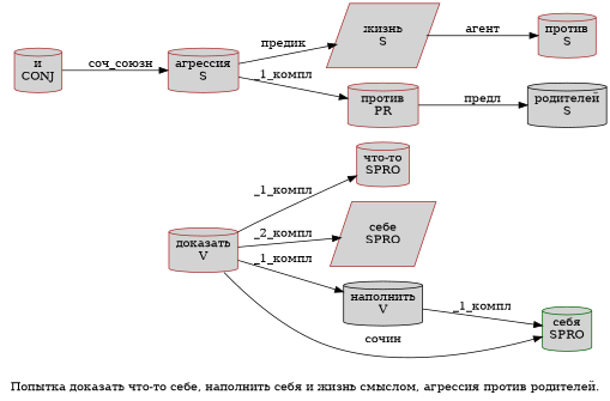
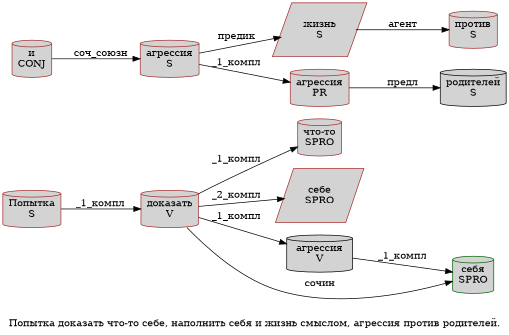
  digraph {
    label="Попытка доказать что-то себе, наполнить себя и жизнь смыслом, агрессия против родителей."
    rankdir=LR
    node [color=brown fillcolor=lightgray penwidth=1 shape=cylinder style=filled]
+   n1 [label="Попытка\nS"]
    n2 [label="доказать\nV"]
    n3 [label="что-то\nSPRO"]
    n4 [label="себе\nSPRO" shape=parallelogram]
-   n5 [color=black label="наполнить\nV"]
+   n5 [color=black label="агрессия\nV"]
    n6 [color=darkgreen label="себя\nSPRO"]
    n7 [label="и\nCONJ"]
    n8 [label="агрессия\nS"]
    n9 [label="жизнь\nS" shape=parallelogram]
-   n10 [label="против\nPR"]
+   n10 [label="агрессия\nPR"]
    n11 [label="против\nS"]
    n12 [color=black label="родителей\nS"]
+   n1 -> n2 [label="_1_компл"]
    n2 -> n3 [label="_1_компл"]
    n2 -> n4 [label="_2_компл"]
    n2 -> n5 [label="_1_компл"]
    n2 -> n6 [label="сочин"]
    n5 -> n6 [label="_1_компл"]
    n7 -> n8 [label="соч_союзн"]
    n8 -> n9 [label="предик"]
    n8 -> n10 [label="_1_компл"]
    n9 -> n11 [label="агент"]
    n10 -> n12 [label="предл"]
  }
